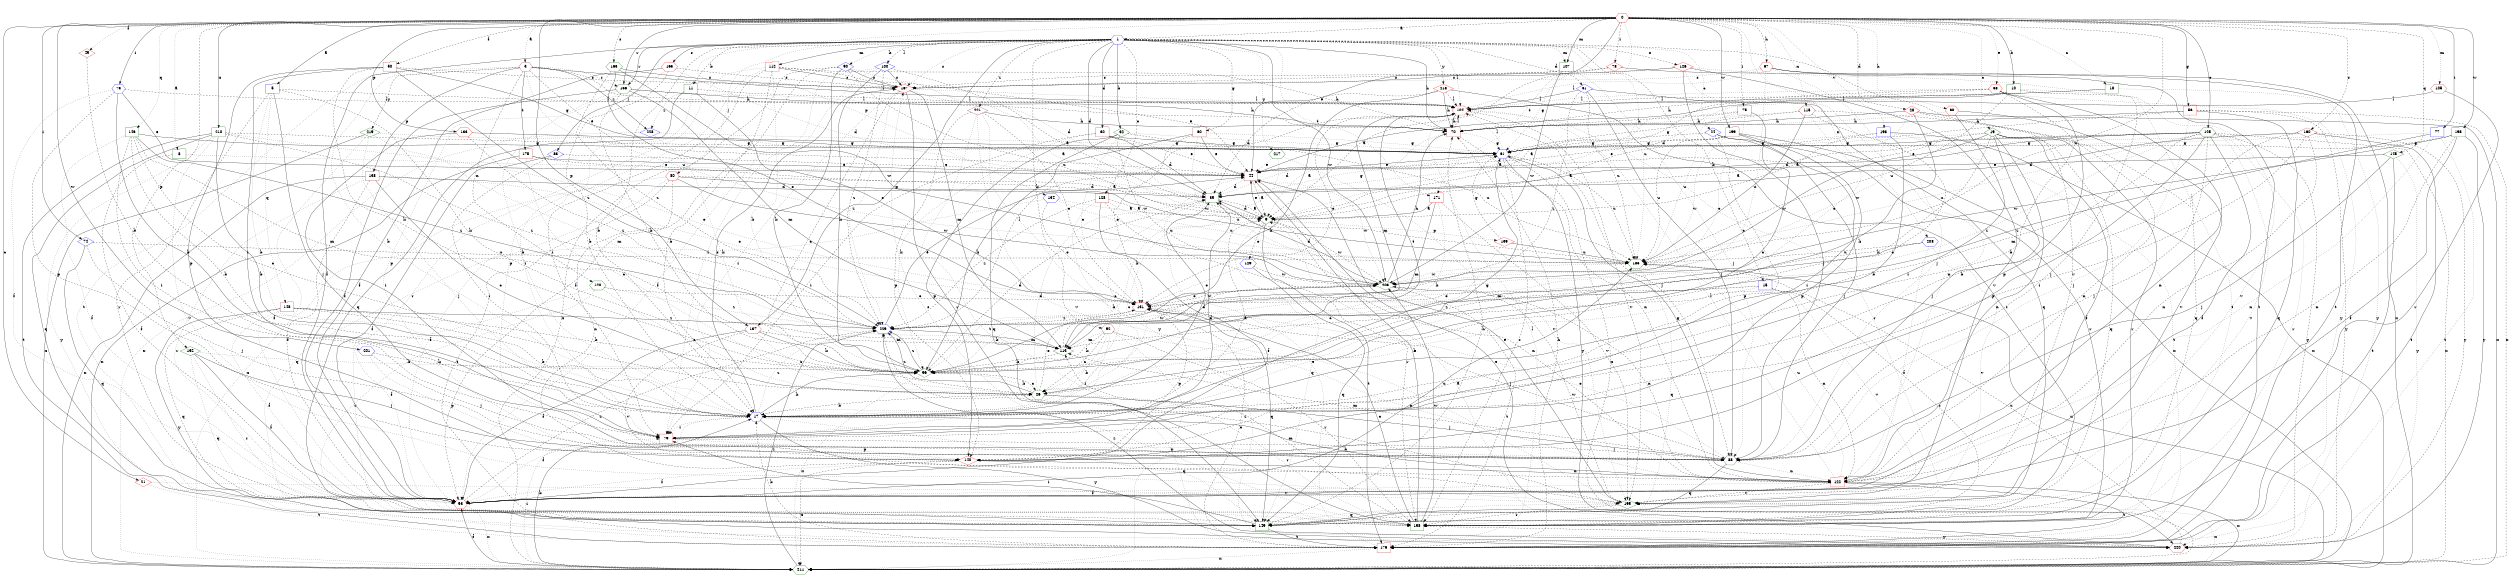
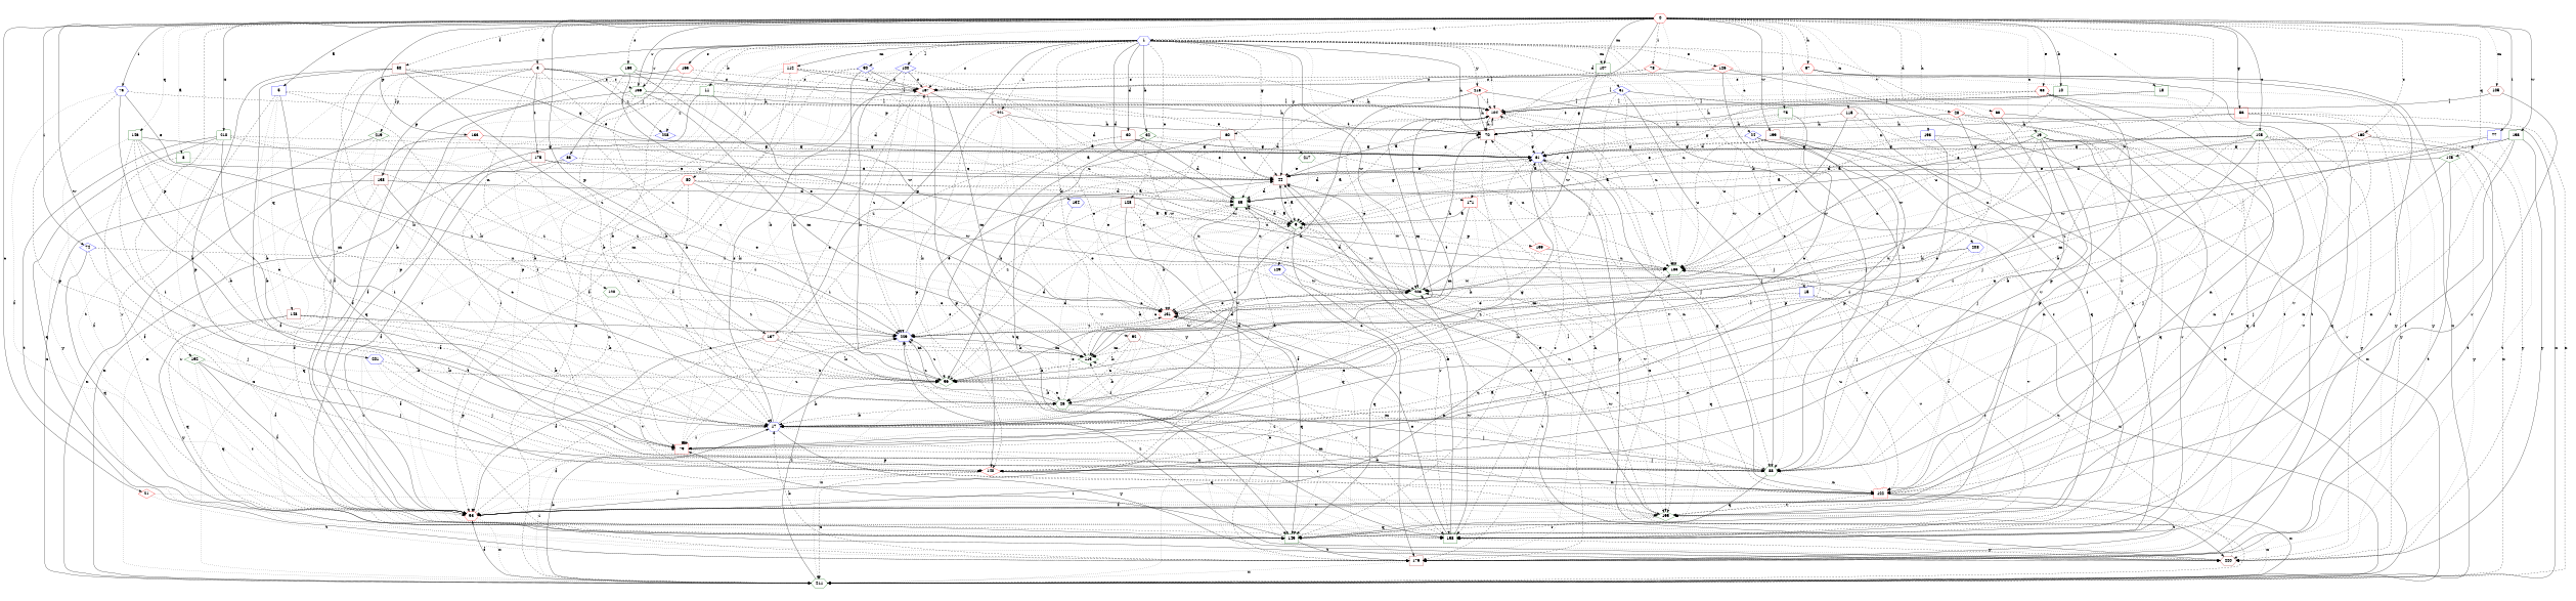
  strict digraph {
    node [color=darkgreen shape=hexagon]
    edge [style=solid]
    0 [color=red]
    1 [color=blue]
    3 [color=brown]
    5 [color=blue shape=folder]
    8 [shape=folder]
    10 [shape=folder]
    18 [shape=folder]
    19 [shape=diamond]
    21 [color=red shape=diamond]
    28 [color=red shape=diamond]
    38 [color=red]
    44 [color=brown shape=folder]
-   45 [color=brown shape=diamond]
    50 [color=brown shape=folder]
    56 [color=red shape=folder]
    67 [color=red]
    68 [color=red]
    73 [color=blue]
    74 [color=blue shape=diamond]
    75 [shape=folder]
    77 [color=blue shape=folder]
    78 [color=red shape=diamond]
    105 [color=brown]
    107 [shape=folder]
    115 [color=brown]
    125
    132 [shape=diamond]
    133 [color=red]
    134 [color=blue]
    137 [color=brown]
    145 [shape=diamond]
    146 [shape=folder]
    156
    160 [color=brown shape=diamond]
    163
    171 [color=red shape=folder]
    185
    193 [color=blue shape=folder]
    198 [shape=folder]
    199 [color=brown shape=folder]
    201 [color=blue]
    208 [color=blue]
    210 [shape=folder]
    11 [shape=folder]
    n45 [label=32 shape=diamond]
    15 [color=blue shape=folder]
    17 [color=blue]
    24 [color=blue shape=diamond]
    30 [color=brown shape=folder]
    31 [color=blue shape=diamond]
    35 [shape=folder]
    53 [color=red]
    60 [color=brown shape=folder]
    70 [color=brown shape=folder]
    80 [color=red]
    83 [color=blue shape=diamond]
    90 [color=blue shape=diamond]
    92 [color=brown]
    100 [color=blue shape=diamond]
    104 [color=red]
    112 [color=red shape=folder]
    126 [color=red shape=diamond]
    128 [color=brown shape=folder]
    165 [color=red]
    167 [color=red shape=diamond]
    195 [shape=diamond]
    203 [shape=diamond]
    217
    218 [color=red shape=diamond]
    221 [color=brown shape=diamond]
    120
    138 [color=brown shape=folder]
    175 [color=brown shape=folder]
    176 [color=brown shape=folder]
    219 [shape=diamond]
    228 [color=blue shape=diamond]
    88
    96 [shape=diamond]
    148 [color=brown shape=folder]
    158 [shape=folder]
    220 [color=brown]
    9 [shape=diamond]
    122 [color=red shape=folder]
    149 [shape=folder]
    61 [color=blue]
    211
    140 [color=red shape=diamond]
    79 [color=red shape=folder]
    229 [color=blue]
    26
    131 [color=red]
    113 [shape=diamond]
    129 [color=blue]
    139 [color=red shape=diamond]
    0 -> 1 [label=a style=dashed]
    0 -> 3 [label=a style=dotted]
    0 -> 5 [label=a]
    0 -> 8 [label=a style=dotted]
    0 -> 10 [label=b]
    0 -> 18 [label=c style=dotted]
    0 -> 19 [label=c style=dotted]
    0 -> 21 [label=c]
    0 -> 28 [label=d style=dashed]
    0 -> 38 [label=e style=dotted]
    0 -> 44 [label=e]
-   0 -> 45 [label=f style=dotted]
    0 -> 50 [label=f style=dashed]
    0 -> 56 [label=g]
    0 -> 67 [label=h style=dashed]
    0 -> 68 [label=h style=dotted]
    0 -> 73 [label=i]
    0 -> 74 [label=i]
    0 -> 75 [label=i style=dashed]
    0 -> 77 [label=i]
    0 -> 78 [label=i style=dashed]
    0 -> 105 [label=m style=dotted]
    0 -> 107 [label=m]
    0 -> 115 [label=n style=dotted]
    0 -> 125 [label=o]
    0 -> 132 [label=p style=dashed]
    0 -> 133 [label=p]
    0 -> 134 [label=p style=dotted]
    0 -> 137 [label=p]
    0 -> 145 [label=q style=dashed]
    0 -> 146 [label=q style=dotted]
    0 -> 156 [label=r]
    0 -> 160 [label=s style=dashed]
    0 -> 163 [label=s style=dashed]
    0 -> 171 [label=t style=dotted]
    0 -> 185 [label=u style=dashed]
    0 -> 193 [label=v style=dotted]
    0 -> 198 [label=w]
    0 -> 199 [label=w]
    0 -> 201 [label=w]
    0 -> 208 [label=x style=dotted]
    0 -> 210 [label=x]
    1 -> 107 [label=m style=dotted]
    1 -> 137 [label=p]
    1 -> 156 [label=r]
    1 -> 171 [label=t style=dotted]
    1 -> 185 [label=u style=dotted]
    1 -> 11 [label=b style=dashed]
    1 -> n45 [label=b]
    1 -> 15 [label=b style=dashed]
    1 -> 17 [label=b style=dashed]
    1 -> 24 [label=c style=dotted]
    1 -> 30 [label=d]
    1 -> 31 [label=d style=dashed]
    1 -> 35 [label=d]
    1 -> 53 [label=f]
    1 -> 60 [label=g style=dashed]
    1 -> 70 [label=h]
    1 -> 80 [label=j style=dotted]
    1 -> 83 [label=j]
    1 -> 90 [label=k style=dotted]
    1 -> 92 [label=k style=dashed]
    1 -> 100 [label=l style=dashed]
    1 -> 104 [label=l style=dotted]
    1 -> 112 [label=m]
    1 -> 126 [label=o style=dashed]
    1 -> 128 [label=o style=dashed]
    1 -> 165 [label=s]
    1 -> 167 [label=s style=dotted]
    1 -> 195 [label=v style=dashed]
    1 -> 203 [label=w]
    1 -> 217 [label=y style=dotted]
    1 -> 218 [label=y style=dashed]
    1 -> 221 [label=z style=dashed]
    3 -> 44 [label=e style=dashed]
    3 -> 156 [label=r style=dotted]
    3 -> 185 [label=u style=dotted]
    3 -> 17 [label=b style=dotted]
    3 -> 70 [label=h style=dashed]
    3 -> 104 [label=l]
    3 -> 120 [label=n style=dashed]
    3 -> 138 [label=p]
    3 -> 175 [label=t]
    3 -> 176 [label=t style=dotted]
    3 -> 219 [label=y style=dashed]
    3 -> 228 [label=z]
    5 -> 17 [label=b style=dotted]
    5 -> 104 [label=l style=dashed]
    5 -> 88 [label=j]
    5 -> 96 [label=k style=dashed]
    5 -> 148 [label=q style=dotted]
    5 -> 158 [label=r style=dashed]
    8 -> 44 [label=e style=dotted]
    8 -> 53 [label=f style=dashed]
    10 -> 44 [label=e]
    10 -> 185 [label=u style=dashed]
    10 -> 104 [label=l style=dashed]
    10 -> 195 [label=v style=dotted]
    18 -> 35 [label=d style=dotted]
    18 -> 104 [label=l]
    18 -> 220 [label=y style=dotted]
    19 -> 53 [label=f]
    19 -> 203 [label=w]
    19 -> 88 [label=j]
    19 -> 96 [label=k style=dashed]
    19 -> 158 [label=r]
    19 -> 9 [label=a style=dashed]
    19 -> 122 [label=n]
    19 -> 149 [label=q style=dashed]
    19 -> 61 [label=g style=dotted]
    21 -> 195 [label=v style=dotted]
    21 -> 176 [label=t style=dotted]
    28 -> 70 [label=h]
    28 -> 203 [label=w style=dotted]
    28 -> 96 [label=k]
    28 -> 122 [label=n style=dashed]
    28 -> 211 [label=x]
    38 -> 17 [label=b style=dashed]
    38 -> 70 [label=h style=dashed]
    38 -> 104 [label=l style=dotted]
    38 -> 220 [label=y style=dotted]
    38 -> 9 [label=a style=dashed]
    38 -> 122 [label=n]
    38 -> 140 [label=p]
    44 -> 35 [label=d style=dotted]
    44 -> 203 [label=w style=dotted]
    44 -> 9 [label=a style=dashed]
-   45 -> 17 [label=b style=dashed]
    50 -> 167 [label=s style=dashed]
    50 -> 96 [label=k style=dashed]
    50 -> 61 [label=g]
    50 -> 140 [label=p]
    50 -> 79 [label=i]
    50 -> 229 [label=z]
    56 -> 70 [label=h]
    56 -> 88 [label=j style=dotted]
    56 -> 220 [label=y style=dashed]
    56 -> 9 [label=a style=dashed]
    56 -> 149 [label=q]
    56 -> 211 [label=x style=dashed]
    67 -> 104 [label=l style=dotted]
    67 -> 167 [label=s style=dotted]
    67 -> 176 [label=t]
    67 -> 88 [label=j style=dotted]
    67 -> 211 [label=x]
    67 -> 26 [label=c style=dotted]
    68 -> 70 [label=h style=dotted]
    68 -> 195 [label=v]
    68 -> 79 [label=i]
    73 -> 44 [label=e]
    73 -> 17 [label=b]
    73 -> 53 [label=f style=dotted]
    73 -> 104 [label=l style=dashed]
    73 -> 140 [label=p style=dashed]
    74 -> 185 [label=u style=dashed]
    74 -> 88 [label=j style=dashed]
    74 -> 149 [label=q]
    75 -> 185 [label=u style=dotted]
    75 -> 70 [label=h style=dashed]
    75 -> 9 [label=a style=dotted]
    75 -> 26 [label=c]
    75 -> 131 [label=o style=dotted]
    77 -> 176 [label=t style=dotted]
    77 -> 122 [label=n style=dotted]
    77 -> 61 [label=g style=dotted]
    77 -> 229 [label=z]
    78 -> 167 [label=s style=dashed]
    78 -> 176 [label=t]
    78 -> 9 [label=a style=dashed]
    105 -> 104 [label=l]
    105 -> 158 [label=r]
    107 -> 167 [label=s style=dashed]
    107 -> 203 [label=w]
    107 -> 88 [label=j style=dotted]
    115 -> 185 [label=u]
    115 -> 70 [label=h style=dotted]
    115 -> 149 [label=q style=dashed]
    115 -> 61 [label=g style=dashed]
    115 -> 26 [label=c style=dashed]
    115 -> 131 [label=o style=dotted]
    125 -> 44 [label=e style=dashed]
    125 -> 185 [label=u style=dotted]
    125 -> 35 [label=d]
    125 -> 53 [label=f]
    125 -> 195 [label=v style=dotted]
    125 -> 88 [label=j style=dashed]
    125 -> 158 [label=r style=dotted]
    125 -> 220 [label=y style=dashed]
    125 -> 61 [label=g]
    125 -> 211 [label=x style=dashed]
    125 -> 140 [label=p]
    125 -> 229 [label=z style=dotted]
    125 -> 113 [label=m style=dashed]
    132 -> 53 [label=f]
    132 -> 88 [label=j]
    132 -> 96 [label=k style=dotted]
    132 -> 158 [label=r style=dotted]
    132 -> 149 [label=q style=dotted]
    133 -> 61 [label=g]
    133 -> 79 [label=i]
    133 -> 229 [label=z style=dashed]
    134 -> 185 [label=u style=dotted]
    134 -> 9 [label=a style=dotted]
    134 -> 149 [label=q style=dotted]
    134 -> 131 [label=o style=dashed]
    137 -> 53 [label=f]
    137 -> 195 [label=v style=dashed]
    137 -> 96 [label=k]
    137 -> 26 [label=c style=dotted]
    137 -> 113 [label=m style=dashed]
    145 -> 44 [label=e]
    145 -> 176 [label=t]
    145 -> 88 [label=j]
    145 -> 220 [label=y style=dotted]
    146 -> 17 [label=b style=dashed]
    146 -> 53 [label=f style=dotted]
    146 -> 61 [label=g]
    146 -> 79 [label=i style=dashed]
    146 -> 229 [label=z]
    146 -> 26 [label=c style=dashed]
    146 -> 113 [label=m style=dashed]
    156 -> 17 [label=b style=dotted]
    156 -> 53 [label=f]
    156 -> 70 [label=h]
    156 -> 104 [label=l style=dotted]
    156 -> 96 [label=k style=dashed]
    156 -> 113 [label=m]
    160 -> 17 [label=b style=dashed]
    160 -> 35 [label=d]
    160 -> 176 [label=t]
    160 -> 220 [label=y style=dashed]
    160 -> 122 [label=n style=dashed]
    160 -> 61 [label=g style=dotted]
    160 -> 79 [label=i style=dashed]
    163 -> 167 [label=s]
    163 -> 203 [label=w]
    163 -> 229 [label=z style=dashed]
    163 -> 131 [label=o]
    171 -> 195 [label=v style=dashed]
    171 -> 96 [label=k style=dotted]
    171 -> 9 [label=a]
    171 -> 113 [label=m]
    185 -> 203 [label=w style=dotted]
    185 -> 149 [label=q style=dotted]
    193 -> 17 [label=b]
    193 -> 176 [label=t style=dotted]
    193 -> 9 [label=a style=dashed]
    193 -> 61 [label=g style=dotted]
    193 -> 211 [label=x]
    198 -> 53 [label=f]
    198 -> 203 [label=w]
    198 -> 220 [label=y]
    198 -> 122 [label=n style=dashed]
    198 -> 61 [label=g style=dashed]
    199 -> 44 [label=e style=dashed]
    199 -> 185 [label=u style=dashed]
    199 -> 203 [label=w style=dotted]
    199 -> 61 [label=g style=dashed]
    199 -> 211 [label=x]
    199 -> 140 [label=p]
    199 -> 79 [label=i]
    201 -> 88 [label=j style=dashed]
    201 -> 96 [label=k style=dashed]
    201 -> 140 [label=p style=dotted]
    208 -> 185 [label=u style=dashed]
    208 -> 53 [label=f style=dotted]
    208 -> 195 [label=v style=dotted]
-   10 -> 88 [label=j style=dashed]
+   208 -> 88 [label=j style=dashed]
    208 -> 113 [label=m]
    210 -> 17 [label=b]
    210 -> 195 [label=v style=dotted]
    210 -> 176 [label=t]
    210 -> 220 [label=y style=dotted]
    210 -> 149 [label=q]
    210 -> 61 [label=g style=dashed]
    210 -> 229 [label=z style=dashed]
    210 -> 131 [label=o style=dotted]
    11 -> 104 [label=l style=dashed]
    11 -> 228 [label=z style=dotted]
    11 -> 149 [label=q]
    11 -> 79 [label=i style=dotted]
    11 -> 131 [label=o]
    n45 -> 185 [label=u style=dashed]
    n45 -> 203 [label=w style=dashed]
    n45 -> 149 [label=q]
    n45 -> 61 [label=g style=dotted]
    n45 -> 140 [label=p]
    n45 -> 131 [label=o style=dotted]
    15 -> 17 [label=b style=dotted]
    15 -> 195 [label=v style=dotted]
    15 -> 158 [label=r style=dashed]
    15 -> 122 [label=n style=dashed]
    15 -> 229 [label=z style=dotted]
    15 -> 131 [label=o style=dashed]
    17 -> 35 [label=d]
    17 -> 53 [label=f style=dotted]
    17 -> 167 [label=s]
    17 -> 96 [label=k]
    17 -> 220 [label=y]
    17 -> 9 [label=a style=dashed]
    17 -> 149 [label=q style=dotted]
    17 -> 61 [label=g]
    17 -> 79 [label=i style=dotted]
    17 -> 229 [label=z style=dotted]
    24 -> 88 [label=j]
    24 -> 158 [label=r]
    24 -> 61 [label=g style=dashed]
    24 -> 140 [label=p style=dashed]
    30 -> 44 [label=e style=dashed]
    30 -> 35 [label=d]
    30 -> 96 [label=k style=dotted]
    30 -> 61 [label=g]
    30 -> 79 [label=i style=dashed]
    31 -> 185 [label=u style=dashed]
    31 -> 104 [label=l]
    31 -> 88 [label=j]
    31 -> 149 [label=q]
    31 -> 229 [label=z style=dashed]
    35 -> 9 [label=a style=dashed]
    35 -> 61 [label=g style=dotted]
    35 -> 26 [label=c style=dotted]
    53 -> 185 [label=u]
    53 -> 211 [label=x style=dotted]
    53 -> 229 [label=z style=dashed]
    60 -> 44 [label=e]
    60 -> 203 [label=w style=dotted]
    60 -> 96 [label=k]
    60 -> 61 [label=g style=dotted]
    60 -> 131 [label=o style=dashed]
    70 -> 104 [label=l style=dashed]
    70 -> 9 [label=a style=dotted]
    70 -> 122 [label=n style=dashed]
    70 -> 61 [label=g style=dotted]
    80 -> 185 [label=u]
    80 -> 35 [label=d style=dashed]
    80 -> 53 [label=f style=dotted]
    80 -> 203 [label=w]
    80 -> 176 [label=t style=dashed]
    80 -> 122 [label=n style=dashed]
    80 -> 211 [label=x style=dotted]
    83 -> 44 [label=e style=dashed]
    83 -> 53 [label=f]
    83 -> 79 [label=i style=dashed]
    90 -> 185 [label=u style=dashed]
    90 -> 35 [label=d style=dotted]
    90 -> 53 [label=f style=dashed]
    90 -> 167 [label=s]
    90 -> 96 [label=k]
    90 -> 211 [label=x style=dashed]
    92 -> 17 [label=b style=dotted]
    92 -> 96 [label=k style=dashed]
    92 -> 158 [label=r style=dashed]
    92 -> 122 [label=n style=dotted]
    92 -> 211 [label=x style=dotted]
    92 -> 79 [label=i style=dotted]
    92 -> 26 [label=c style=dashed]
    92 -> 113 [label=m style=dotted]
    100 -> 53 [label=f style=dotted]
    100 -> 167 [label=s]
    100 -> 96 [label=k]
    100 -> 9 [label=a style=dashed]
    100 -> 79 [label=i style=dotted]
    100 -> 229 [label=z style=dashed]
    104 -> 70 [label=h]
    104 -> 195 [label=v style=dashed]
    104 -> 88 [label=j style=dashed]
    104 -> 96 [label=t]
    104 -> 158 [label=r style=dotted]
    104 -> 131 [label=o style=dashed]
    104 -> 113 [label=m]
    112 -> 44 [label=e style=dashed]
    112 -> 17 [label=b style=dashed]
    112 -> 70 [label=h style=dashed]
    112 -> 167 [label=s]
    112 -> 96 [label=k style=dotted]
    112 -> 158 [label=r style=dotted]
    112 -> 140 [label=p style=dotted]
    112 -> 79 [label=i style=dashed]
    126 -> 167 [label=s]
    126 -> 195 [label=v]
    126 -> 176 [label=t style=dotted]
    126 -> 88 [label=j]
    126 -> 122 [label=n style=dotted]
    126 -> 61 [label=g style=dotted]
    128 -> 185 [label=u style=dotted]
    128 -> 17 [label=b style=dotted]
    128 -> 53 [label=f]
    128 -> 158 [label=r style=dashed]
    128 -> 9 [label=a style=dashed]
    128 -> 229 [label=z style=dashed]
    165 -> 17 [label=b style=dashed]
    165 -> 35 [label=d style=dotted]
    165 -> 53 [label=f]
    165 -> 167 [label=s style=dashed]
    165 -> 140 [label=p style=dotted]
    167 -> 104 [label=l style=dotted]
    167 -> 158 [label=r]
    167 -> 9 [label=a style=dotted]
    167 -> 79 [label=i style=dotted]
    167 -> 229 [label=z style=dotted]
    167 -> 26 [label=c style=dashed]
    167 -> 113 [label=m]
    195 -> 44 [label=e]
    195 -> 203 [label=w style=dashed]
    195 -> 158 [label=r style=dashed]
    195 -> 149 [label=q style=dotted]
    195 -> 211 [label=x style=dotted]
    195 -> 229 [label=z style=dashed]
    203 -> 35 [label=d]
    203 -> 70 [label=h]
    203 -> 176 [label=t style=dashed]
    203 -> 122 [label=n style=dashed]
    203 -> 131 [label=o]
    217 -> 44 [label=e style=dotted]
    217 -> 195 [label=v style=dotted]
    217 -> 96 [label=k style=dotted]
    218 -> 35 [label=d style=dashed]
    218 -> 70 [label=h]
    218 -> 104 [label=l style=dashed]
    218 -> 96 [label=k]
    218 -> 158 [label=r]
    221 -> 70 [label=h]
    221 -> 195 [label=v style=dotted]
    221 -> 176 [label=t style=dotted]
    221 -> 220 [label=y style=dotted]
    221 -> 140 [label=p style=dashed]
    221 -> 131 [label=o style=dashed]
    120 -> 53 [label=f style=dotted]
    120 -> 158 [label=r style=dotted]
    120 -> 229 [label=z style=dotted]
    120 -> 26 [label=c style=dotted]
    120 -> 131 [label=o style=dashed]
    138 -> 35 [label=d]
    138 -> 53 [label=f style=dashed]
    138 -> 158 [label=r style=dotted]
    138 -> 211 [label=x]
    138 -> 26 [label=c]
    138 -> 131 [label=o style=dotted]
    175 -> 44 [label=e]
    175 -> 9 [label=a style=dashed]
    175 -> 211 [label=x]
    175 -> 26 [label=c style=dotted]
    176 -> 44 [label=e style=dotted]
    176 -> 17 [label=b style=dashed]
    176 -> 70 [label=h style=dashed]
    176 -> 104 [label=l style=dotted]
    176 -> 211 [label=x style=dotted]
    176 -> 131 [label=o style=dashed]
    219 -> 53 [label=f style=dotted]
    219 -> 88 [label=j style=dotted]
    219 -> 61 [label=g style=dotted]
    219 -> 211 [label=x]
    219 -> 113 [label=m style=dotted]
    228 -> 96 [label=k style=dotted]
    228 -> 61 [label=g style=dotted]
    228 -> 211 [label=x style=dotted]
    88 -> 122 [label=n style=dotted]
    88 -> 149 [label=q]
    88 -> 131 [label=o style=dotted]
    88 -> 113 [label=m style=dashed]
    96 -> 35 [label=d style=dashed]
    96 -> 211 [label=x style=dotted]
    96 -> 229 [label=z]
    96 -> 26 [label=c style=dashed]
    148 -> 17 [label=b style=dashed]
    148 -> 53 [label=f style=dotted]
    148 -> 96 [label=k style=dashed]
    148 -> 220 [label=y]
    148 -> 149 [label=q style=dashed]
    148 -> 229 [label=z]
    158 -> 44 [label=e]
    158 -> 167 [label=s style=dotted]
    158 -> 203 [label=w]
    158 -> 220 [label=y style=dashed]
    158 -> 131 [label=o]
    158 -> 113 [label=m style=dashed]
    220 -> 44 [label=e]
    220 -> 185 [label=u style=dashed]
    220 -> 9 [label=a style=dotted]
    220 -> 229 [label=z]
    9 -> 44 [label=e]
    9 -> 35 [label=d]
    9 -> 203 [label=w style=dashed]
    9 -> 176 [label=t]
    9 -> 122 [label=n style=dashed]
    9 -> 149 [label=q style=dotted]
    9 -> 26 [label=c style=dotted]
    9 -> 129 [label=o style=dashed]
    9 -> 139 [label=p style=dotted]
    122 -> 185 [label=u style=dotted]
    122 -> 17 [label=b]
    122 -> 53 [label=f style=dotted]
    122 -> 104 [label=l style=dotted]
    122 -> 195 [label=v style=dashed]
    122 -> 176 [label=t]
    122 -> 61 [label=g]
    122 -> 211 [label=x]
    149 -> 70 [label=h style=dashed]
    149 -> 176 [label=t]
    149 -> 79 [label=i]
    61 -> 44 [label=e]
    61 -> 185 [label=u style=dashed]
    61 -> 35 [label=d style=dotted]
    61 -> 104 [label=l style=dotted]
    61 -> 158 [label=r style=dashed]
    61 -> 220 [label=y]
    61 -> 211 [label=x style=dashed]
    211 -> 185 [label=u]
    211 -> 17 [label=b]
    211 -> 53 [label=f]
    211 -> 79 [label=i style=dotted]
    211 -> 229 [label=z]
    140 -> 53 [label=f style=dotted]
    140 -> 122 [label=n]
    140 -> 211 [label=x style=dashed]
    79 -> 35 [label=d]
    79 -> 88 [label=j style=dashed]
    79 -> 140 [label=p style=dotted]
    229 -> 44 [label=e]
    229 -> 104 [label=l style=dashed]
    229 -> 113 [label=m]
    26 -> 17 [label=b style=dashed]
    26 -> 35 [label=d style=dotted]
    26 -> 88 [label=j]
    26 -> 96 [label=k style=dotted]
    26 -> 158 [label=r style=dotted]
    26 -> 229 [label=z]
    26 -> 131 [label=o style=dashed]
    131 -> 203 [label=w style=dashed]
    131 -> 88 [label=j style=dashed]
    131 -> 96 [label=k style=dotted]
    131 -> 149 [label=q]
    131 -> 140 [label=p style=dashed]
    131 -> 229 [label=z style=dotted]
    113 -> 203 [label=w style=dashed]
    113 -> 96 [label=k style=dashed]
    129 -> 203 [label=w style=dashed]
    129 -> 149 [label=q]
    129 -> 131 [label=o style=dotted]
    139 -> 185 [label=u]
    139 -> 61 [label=g style=dashed]
    139 -> 26 [label=c style=dotted]
  }
